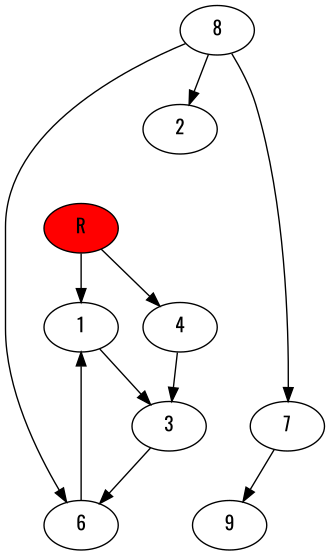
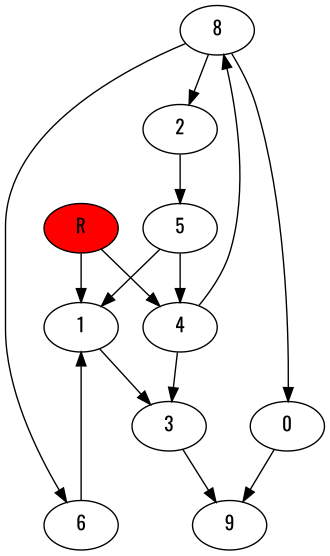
  digraph {
    fontname=Oswald
    node [fontname=Oswald]
    edge [fontname=Oswald]
    1
    3
    6
    2
+   5
    4
-   7
+   7 [label=0]
    9
    8
    R [fillcolor="#ff0000" style=filled]
    1 -> 3
-   3 -> 6
+   3 -> 9
    6 -> 1
+   2 -> 5
+   5 -> 1
+   5 -> 4
    4 -> 3
+   4 -> 8
    7 -> 9
    8 -> 6
    8 -> 2
    8 -> 7
    R -> 1
    R -> 4
  }
